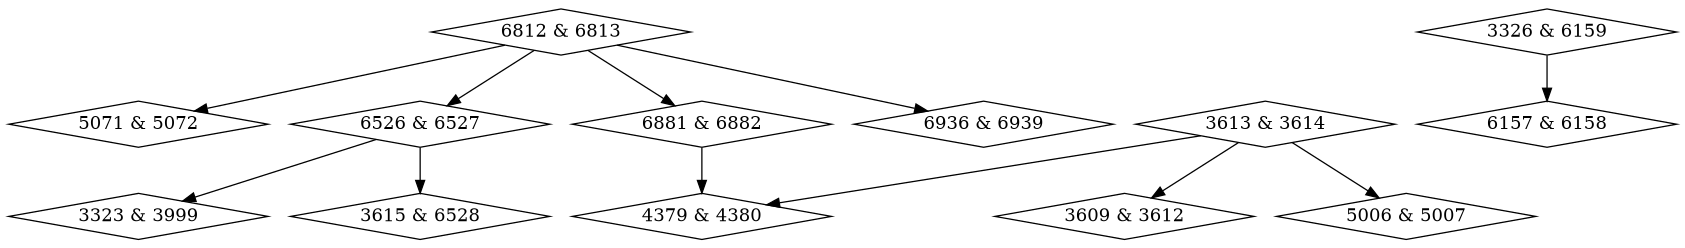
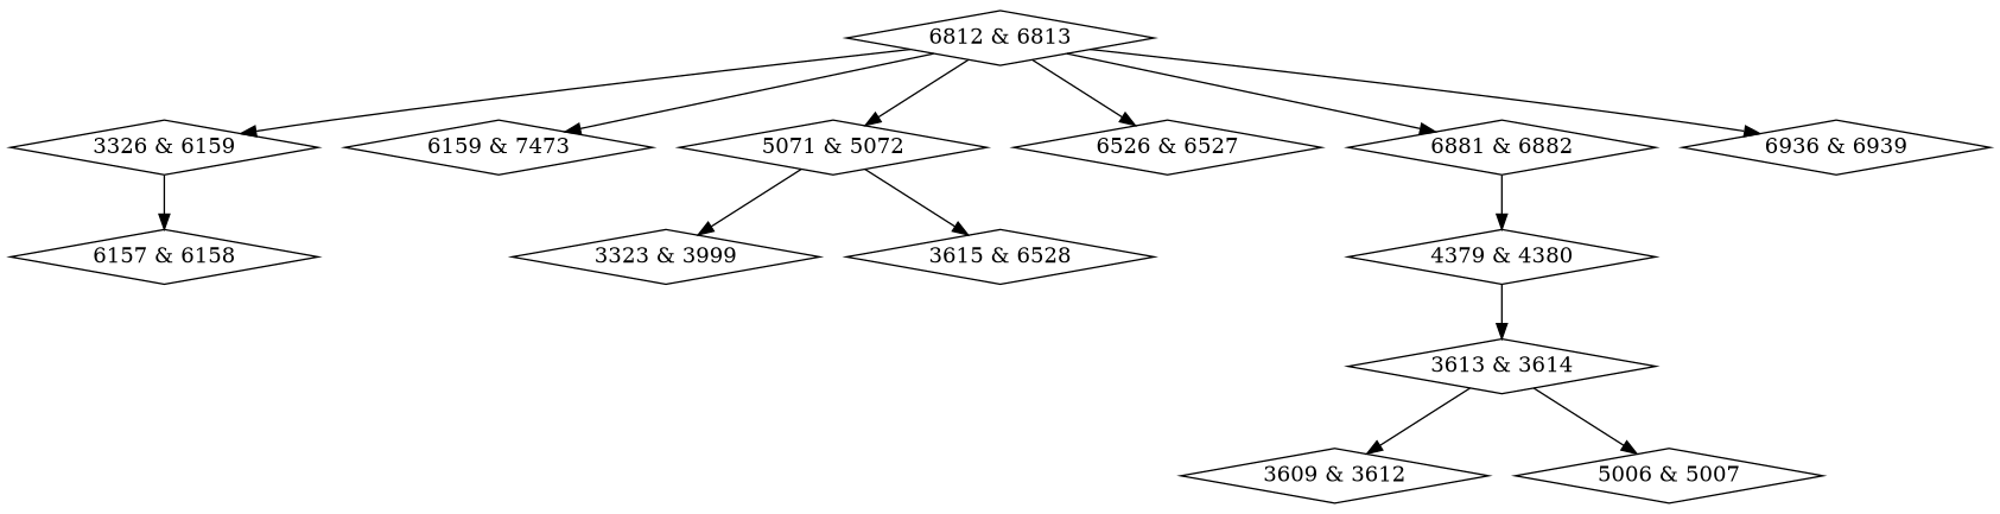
  digraph {
    node [shape=diamond]
    n1 [label="3323 & 3999"]
    n2 [label="3326 & 6159"]
    n3 [label="6157 & 6158"]
+   n4 [label="6159 & 7473"]
    n5 [label="3609 & 3612"]
    n6 [label="3613 & 3614"]
    n7 [label="4379 & 4380"]
    n8 [label="5006 & 5007"]
    n9 [label="3615 & 6528"]
    n10 [label="5071 & 5072"]
    n11 [label="6526 & 6527"]
    n12 [label="6812 & 6813"]
    n13 [label="6881 & 6882"]
    n14 [label="6936 & 6939"]
    n2 -> n3
    n6 -> n5
-   n6 -> n7
+   n7 -> n6
    n6 -> n8
-   n11 -> n1
-   n11 -> n9
+   n10 -> n1
+   n10 -> n9
+   n12 -> n2
+   n12 -> n4
    n12 -> n10
    n12 -> n11
    n12 -> n13
    n12 -> n14
    n13 -> n7
  }
